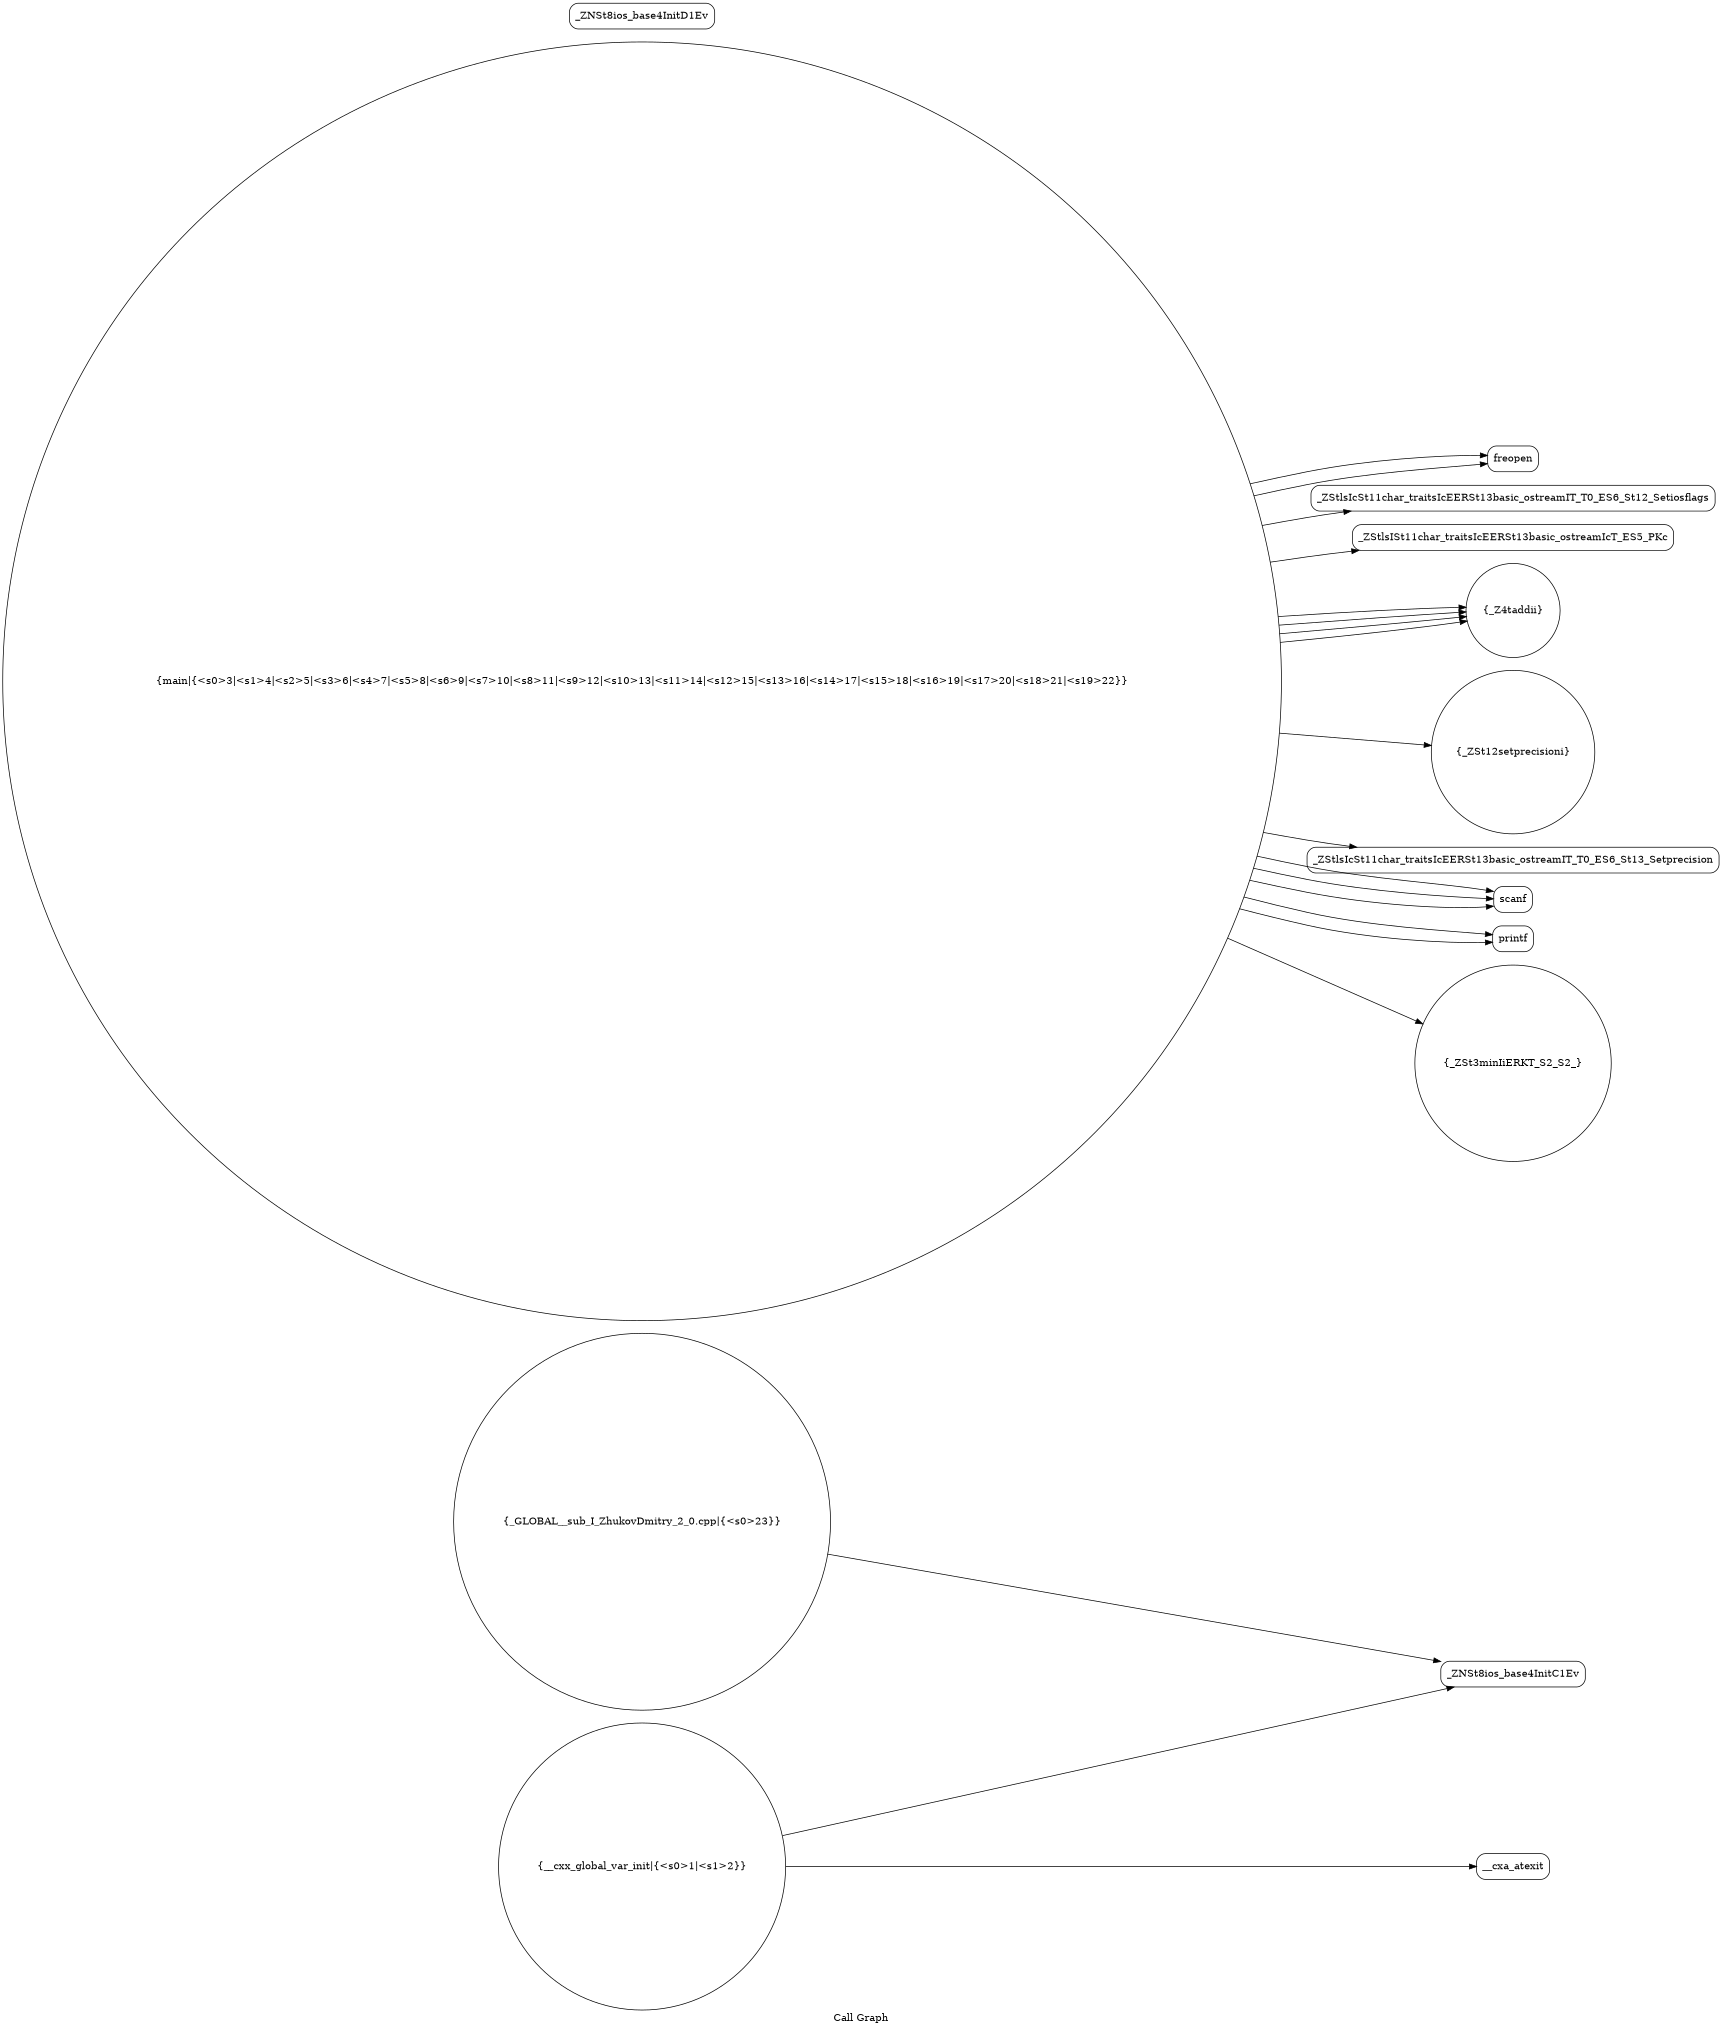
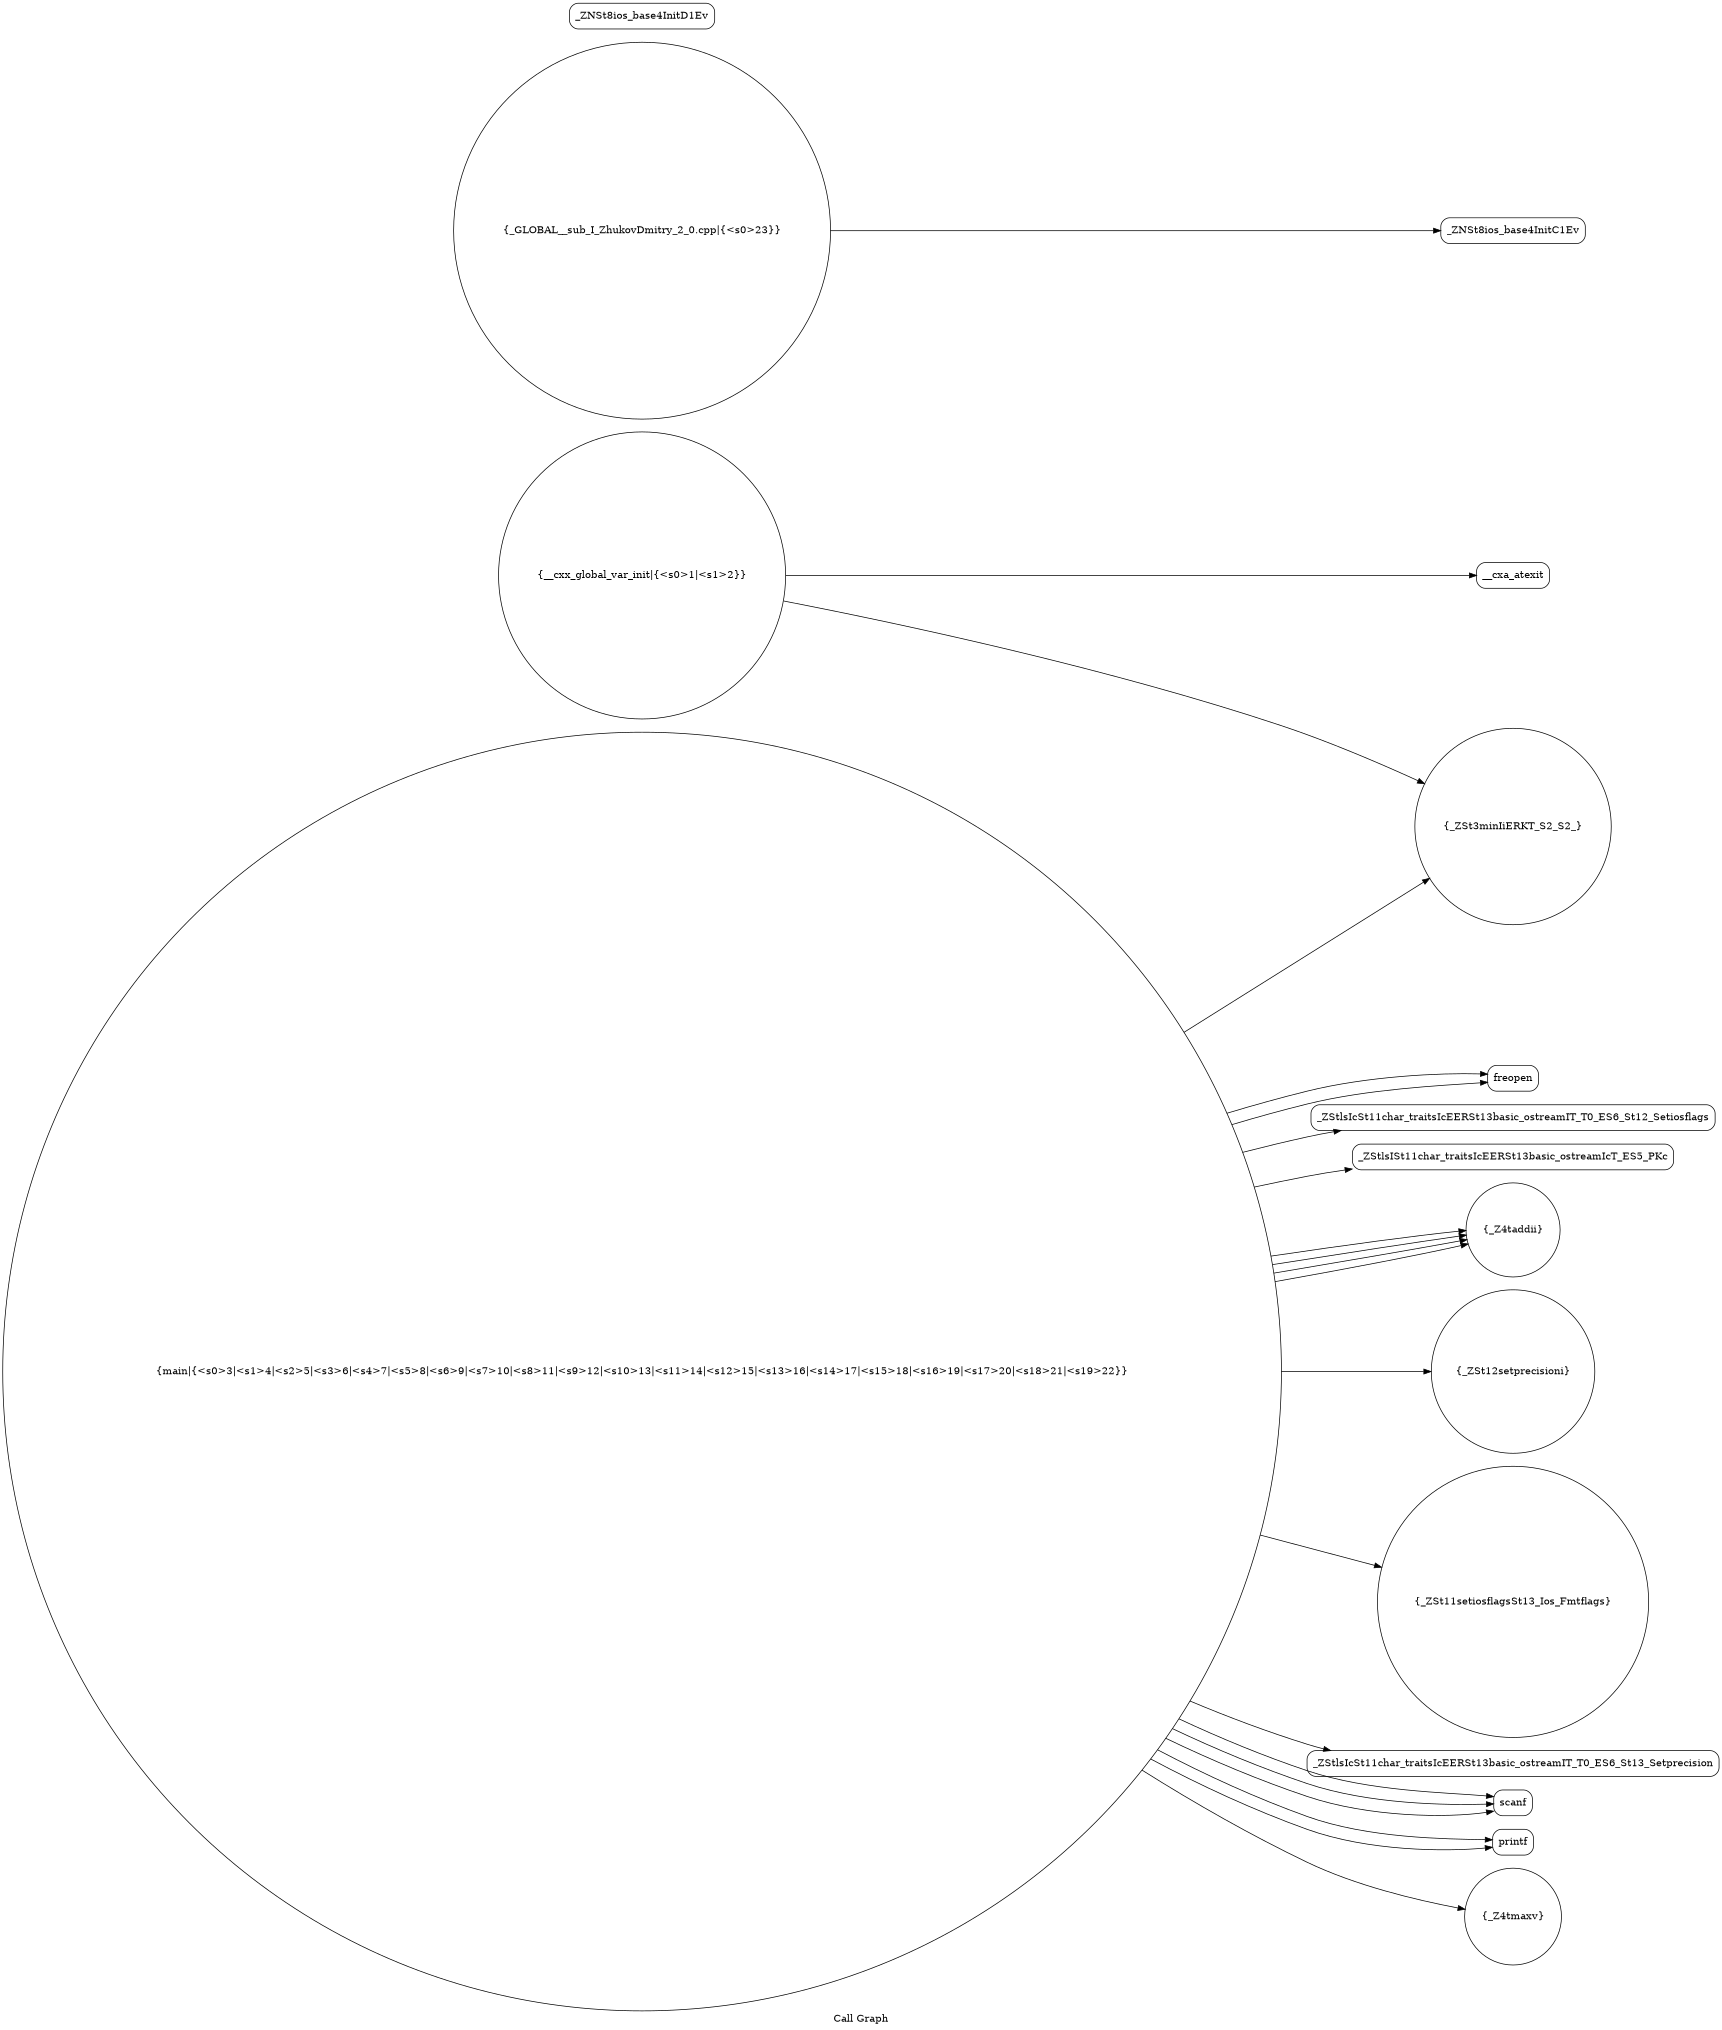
  digraph {
    label="Call Graph"
    rankdir=LR
    node [shape=Mrecord]
    edge [color=black tailport=s0]
    n1 [label="{__cxx_global_var_init|{<s0>1|<s1>2}}" shape=circle]
    n2 [label="{_ZNSt8ios_base4InitC1Ev}"]
    n3 [label="{__cxa_atexit}"]
    n4 [label="{freopen}"]
    n5 [label="{_ZNSt8ios_base4InitD1Ev}"]
    n6 [label="{_ZStlsIcSt11char_traitsIcEERSt13basic_ostreamIT_T0_ES6_St12_Setiosflags}"]
    n7 [label="{_ZStlsISt11char_traitsIcEERSt13basic_ostreamIcT_ES5_PKc}"]
    n8 [label="{_Z4taddii}" shape=circle]
    n9 [label="{_ZSt12setprecisioni}" shape=circle]
    n10 [label="{main|{<s0>3|<s1>4|<s2>5|<s3>6|<s4>7|<s5>8|<s6>9|<s7>10|<s8>11|<s9>12|<s10>13|<s11>14|<s12>15|<s13>16|<s14>17|<s15>18|<s16>19|<s17>20|<s18>21|<s19>22}}" shape=circle]
+   n11 [label="{_ZSt11setiosflagsSt13_Ios_Fmtflags}" shape=circle]
    n12 [label="{_ZStlsIcSt11char_traitsIcEERSt13basic_ostreamIT_T0_ES6_St13_Setprecision}"]
    n13 [label="{scanf}"]
    n14 [label="{printf}"]
+   n15 [label="{_Z4tmaxv}" shape=circle]
    n16 [label="{_ZSt3minIiERKT_S2_S2_}" shape=circle]
    n17 [label="{_GLOBAL__sub_I_ZhukovDmitry_2_0.cpp|{<s0>23}}" shape=circle]
-   n1 -> n2
+   n1 -> n16
    n1 -> n3 [tailport=s1]
    n10 -> n4
    n10 -> n4 [tailport=s1]
    n10 -> n6 [tailport=s3]
    n10 -> n7 [tailport=s18]
    n10 -> n8 [tailport=s14]
    n10 -> n8 [tailport=s15]
    n10 -> n8 [tailport=s16]
    n10 -> n8 [tailport=s17]
    n10 -> n9 [tailport=s4]
+   n10 -> n11 [tailport=s2]
    n10 -> n12 [tailport=s5]
    n10 -> n13 [tailport=s6]
    n10 -> n13 [tailport=s10]
    n10 -> n13 [tailport=s11]
    n10 -> n14 [tailport=s7]
    n10 -> n14 [tailport=s19]
+   n10 -> n15 [tailport=s12]
    n10 -> n16 [tailport=s13]
    n17 -> n2
  }
